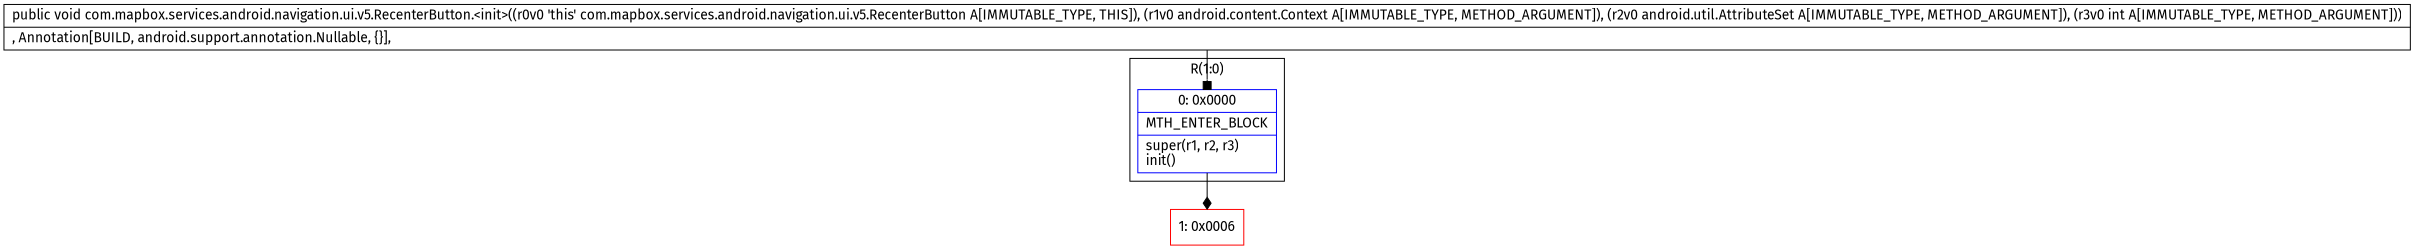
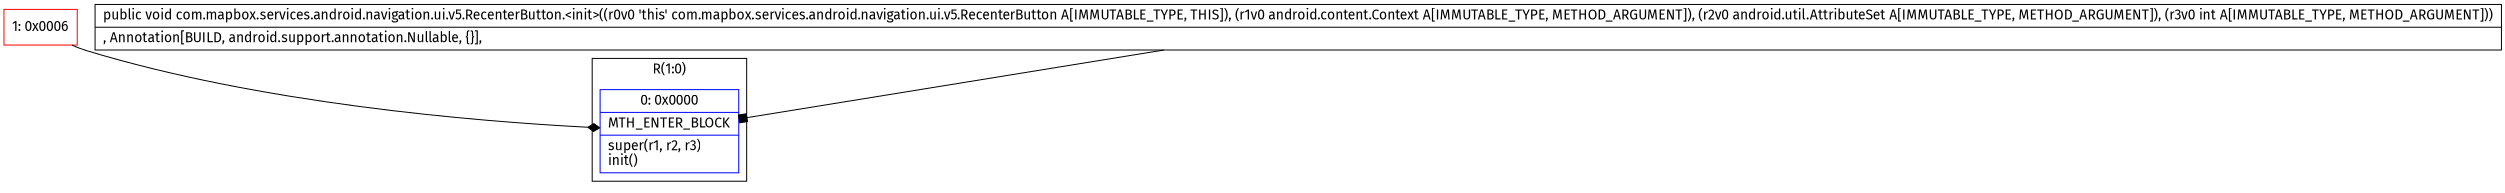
  digraph {
    fontname="Fira Sans"
    node [shape=record fontname="Fira Sans"]
    edge [fontname="Fira Sans"]
    n1 [color=blue label="{0\:\ 0x0000|MTH_ENTER_BLOCK\l|super(r1, r2, r3)\linit()\l}"]
    n2 [color=red label="{1\:\ 0x0006}"]
    n3 [label="{public void com.mapbox.services.android.navigation.ui.v5.RecenterButton.\<init\>((r0v0 'this' com.mapbox.services.android.navigation.ui.v5.RecenterButton A[IMMUTABLE_TYPE, THIS]), (r1v0 android.content.Context A[IMMUTABLE_TYPE, METHOD_ARGUMENT]), (r2v0 android.util.AttributeSet A[IMMUTABLE_TYPE, METHOD_ARGUMENT]), (r3v0 int A[IMMUTABLE_TYPE, METHOD_ARGUMENT]))  | , Annotation[BUILD, android.support.annotation.Nullable, \{\}], \l}"]
    subgraph cluster_1 {
      label="R(1:0)"
      n1
    }
-   n1 -> n2 [arrowhead=diamond]
+   n2 -> n1 [arrowhead=diamond]
    n3 -> n1 [arrowhead=box]
  }
